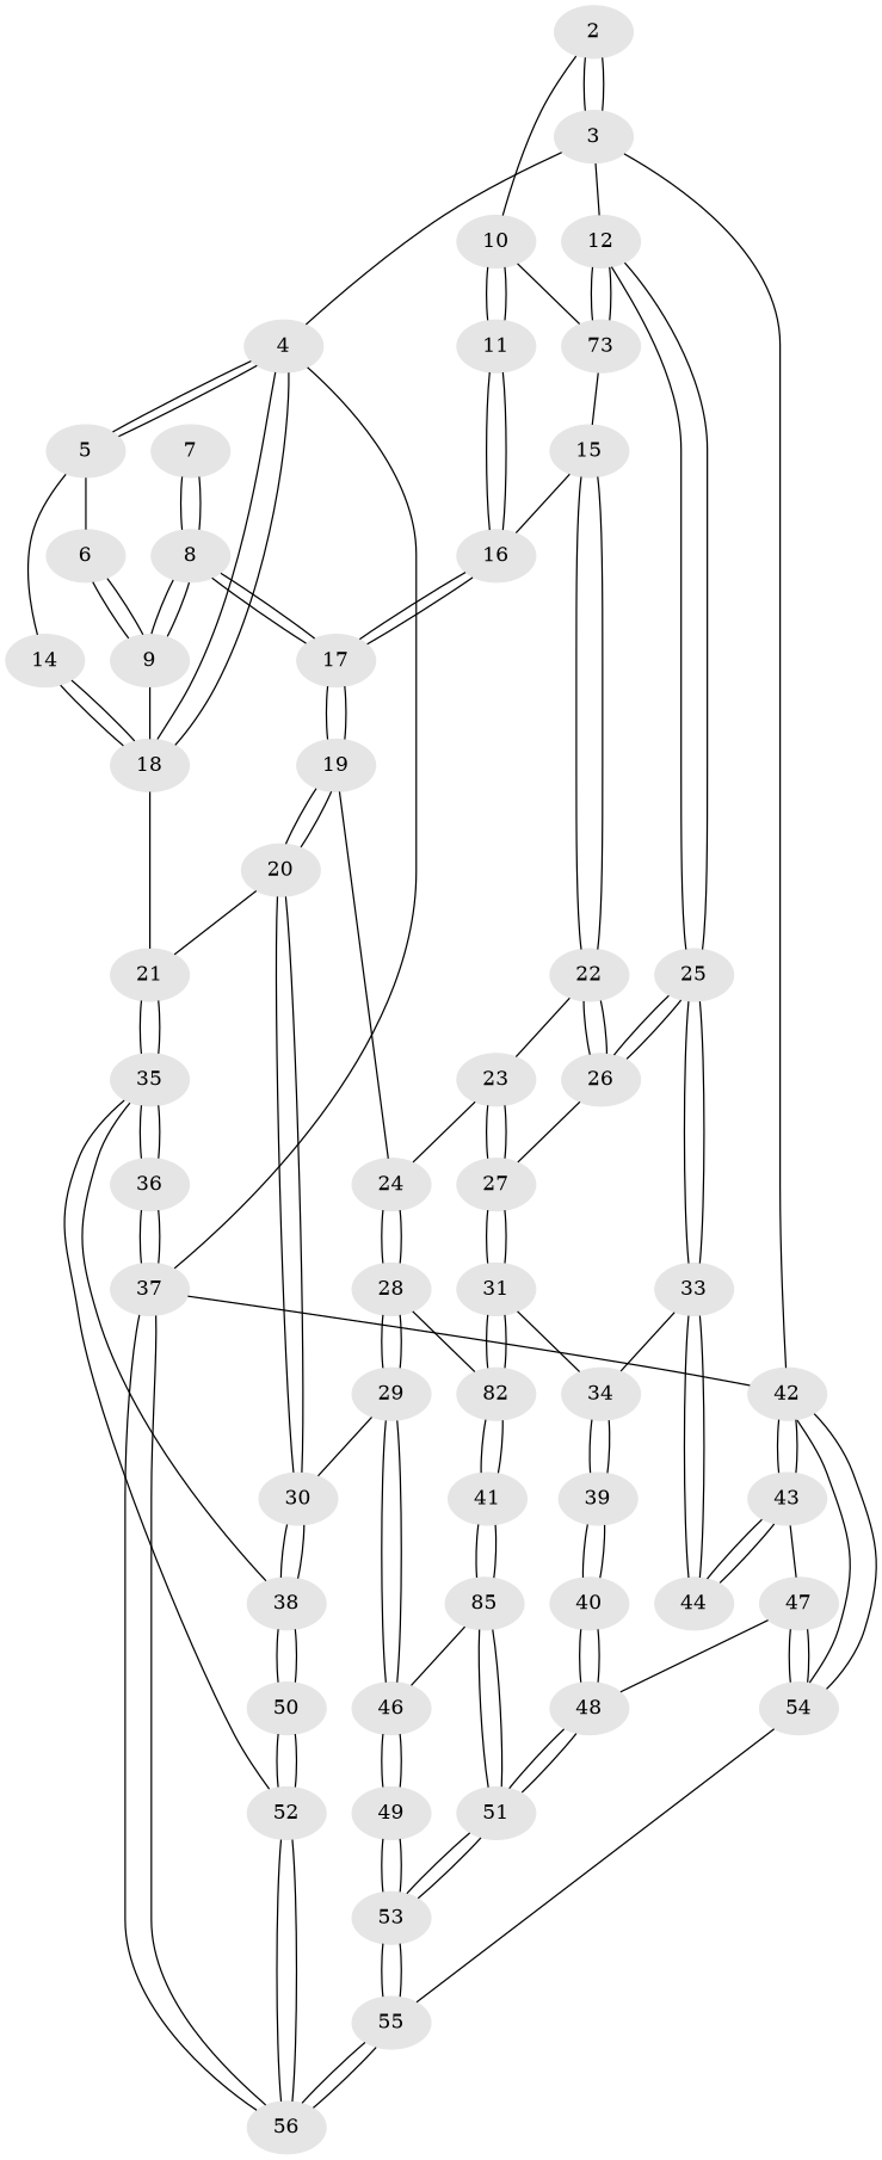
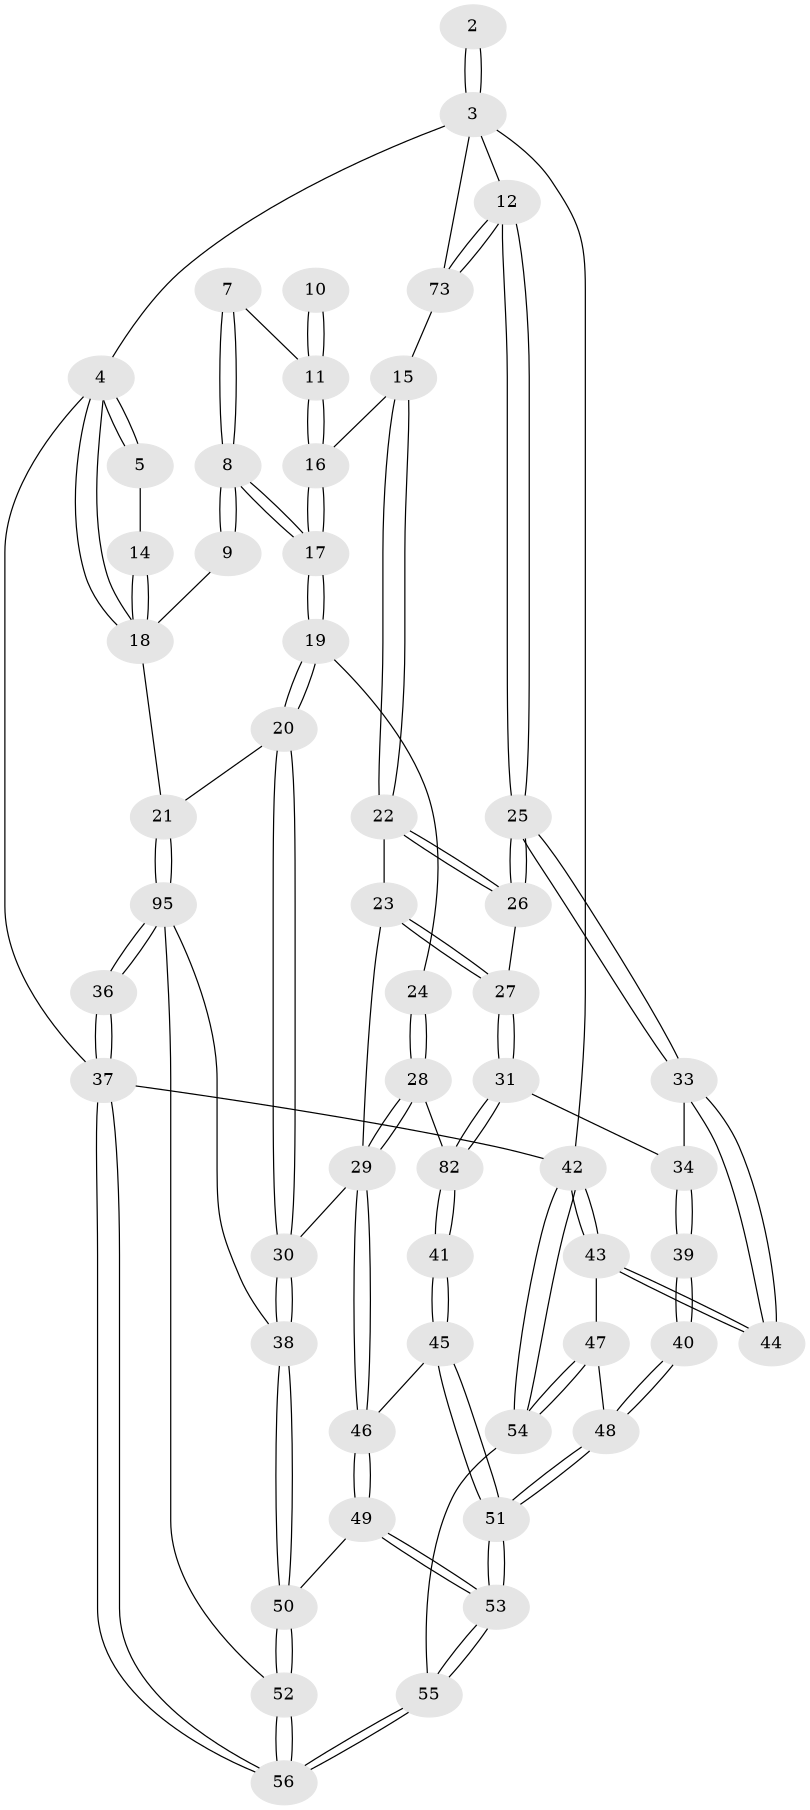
  graph {
    node [color=gray90 style=filled]
    2
    3
    10
    7
    8
    11
    4
    12
    42
    n10 [label=73]
    5
    18
    37
    25
    43
    54
-   6
    14
    21
    56
    9
    17
    16
    19
    15
    26
    33
    22
    23
    20
    24
-   35
+   35 [label=95]
    30
    28
    38
    36
    52
    27
    31
    29
    n41 [label=82]
    34
    44
    46
    41
    49
    50
    39
-   45 [label=85]
+   45
    40
    48
    51
    47
    55
    53
    2 -- 3
    2 -- 3
-   2 -- 10
    3 -- 4
    3 -- 12
    3 -- 42
    10 -- 11
    10 -- 11
-   10 -- n10
+   3 -- n10
    7 -- 8
    7 -- 8
+   7 -- 11
    8 -- 9
    8 -- 9
    8 -- 17
    8 -- 17
    11 -- 16
    11 -- 16
    4 -- 5
    4 -- 5
    4 -- 18
    4 -- 18
    4 -- 37
    12 -- n10
    12 -- n10
    12 -- 25
    12 -- 25
    42 -- 43
    42 -- 43
    42 -- 54
    42 -- 54
    n10 -- 15
-   5 -- 6
    5 -- 14
    18 -- 21
    37 -- 42
    37 -- 56
    37 -- 56
    25 -- 26
    25 -- 26
    25 -- 33
    25 -- 33
    43 -- 44
    43 -- 44
    43 -- 47
    54 -- 55
-   6 -- 9
-   6 -- 9
    14 -- 18
    14 -- 18
    21 -- 35
    21 -- 35
    9 -- 18
    17 -- 19
    17 -- 19
    16 -- 17
    16 -- 17
    19 -- 20
    19 -- 20
    19 -- 24
    15 -- 16
    15 -- 22
    15 -- 22
    26 -- 27
    33 -- 34
    33 -- 44
    33 -- 44
    22 -- 26
    22 -- 26
    22 -- 23
-   23 -- 24
+   23 -- 29
    23 -- 27
    23 -- 27
    20 -- 21
    20 -- 30
    20 -- 30
    24 -- 28
    24 -- 28
    35 -- 38
    35 -- 36
    35 -- 36
    35 -- 52
    30 -- 38
    30 -- 38
    28 -- 29
    28 -- 29
    28 -- n41
    38 -- 50
    38 -- 50
    36 -- 37
    36 -- 37
    52 -- 56
    52 -- 56
    27 -- 31
    27 -- 31
    31 -- n41
    31 -- n41
    31 -- 34
    29 -- 30
    29 -- 46
    29 -- 46
    n41 -- 41
    n41 -- 41
    34 -- 39
    34 -- 39
    46 -- 49
    46 -- 49
    41 -- 45
    41 -- 45
+   49 -- 50
    49 -- 53
    49 -- 53
    50 -- 52
    50 -- 52
    39 -- 40
    39 -- 40
    45 -- 46
    45 -- 51
    45 -- 51
    40 -- 48
    40 -- 48
    48 -- 51
    48 -- 51
    51 -- 53
    51 -- 53
    47 -- 54
    47 -- 54
    47 -- 48
    55 -- 56
    55 -- 56
    53 -- 55
    53 -- 55
  }
